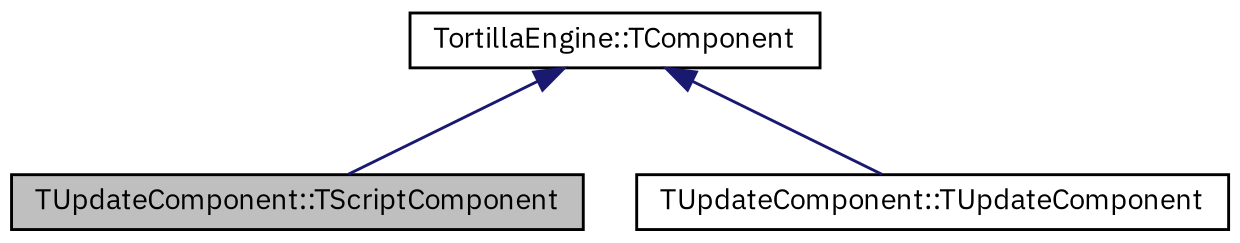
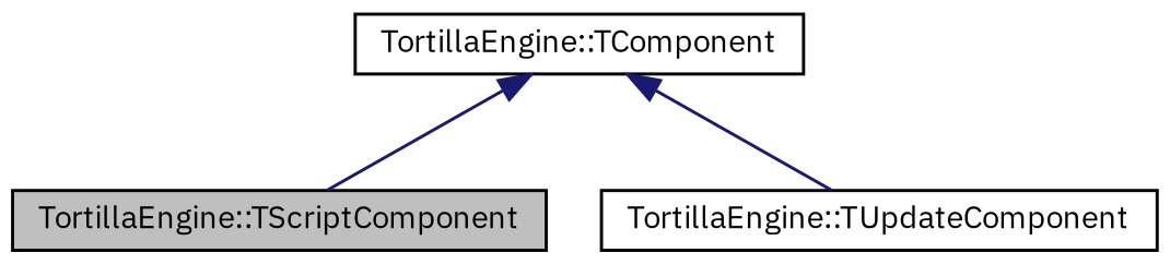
  digraph {
    fontname="IBM Plex Sans"
    node [color=black fillcolor=white fontname="IBM Plex Sans" fontsize=10 shape=record style=filled]
    edge [color=midnightblue dir=back fontname="IBM Plex Sans" fontsize=10 labelfontname=Helvetica labelfontsize=10 style=solid]
-   n1 [fillcolor=grey75 fontcolor=black height=0.2 label="TUpdateComponent::TScriptComponent" width=0.4]
-   n2 [height=0.2 label="TUpdateComponent::TUpdateComponent" width=0.4]
+   n1 [fillcolor=grey75 fontcolor=black height=0.2 label="TortillaEngine::TScriptComponent" width=0.4]
+   n2 [height=0.2 label="TortillaEngine::TUpdateComponent" width=0.4]
    n3 [height=0.2 label="TortillaEngine::TComponent" width=0.4]
    n3 -> n1
    n3 -> n2
  }
